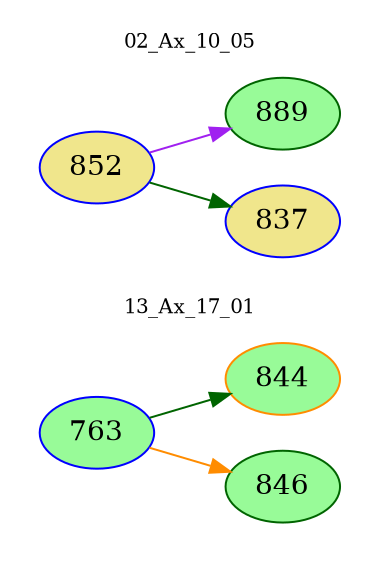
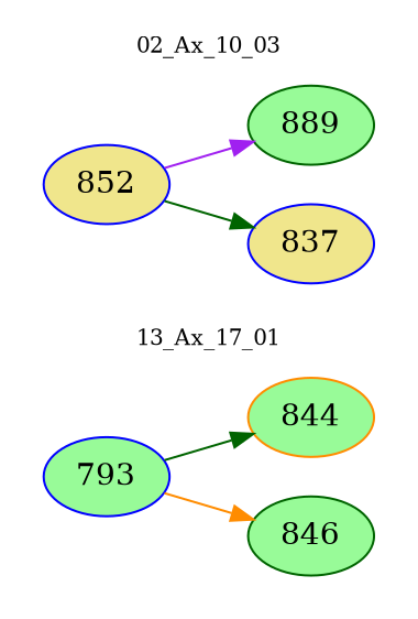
  digraph {
    rankdir=LR
    node [color=blue fillcolor=palegreen style=filled]
    edge [color=darkgreen]
-   n1 [label=763]
+   n1 [label=793]
    n2 [color=darkgreen label=846]
    n3 [color=darkorange label=844]
    n4 [fillcolor=khaki label=852]
    n5 [fillcolor=khaki label=837]
    n6 [color=darkgreen label=889]
    subgraph cluster_1 {
      color=white
      fontsize=10
      label="13_Ax_17_01"
      n1
      n2
      n3
    }
    subgraph cluster_2 {
      color=white
      fontsize=10
-     label="02_Ax_10_05"
+     label="02_Ax_10_03"
      n4
      n5
      n6
    }
    n1 -> n2 [color=darkorange]
    n1 -> n3
    n4 -> n5
    n4 -> n6 [color=purple]
  }
